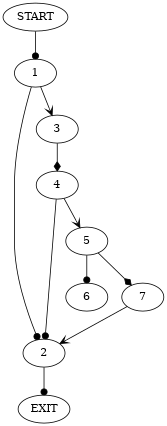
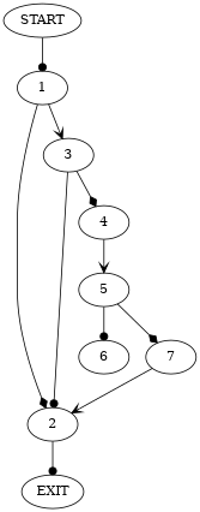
  digraph {
    edge [arrowhead=dot]
    n1 [label=START]
    1
    2
    3
    n5 [label=EXIT]
    4
    5
    6
    7
    n1 -> 1
-   1 -> 2
+   1 -> 2 [arrowhead=diamond]
    1 -> 3 [arrowhead=vee]
    2 -> n5
    3 -> 4 [arrowhead=diamond]
-   4 -> 2
+   3 -> 2
    4 -> 5 [arrowhead=vee]
    5 -> 6
    5 -> 7 [arrowhead=diamond]
    7 -> 2 [arrowhead=vee]
  }
